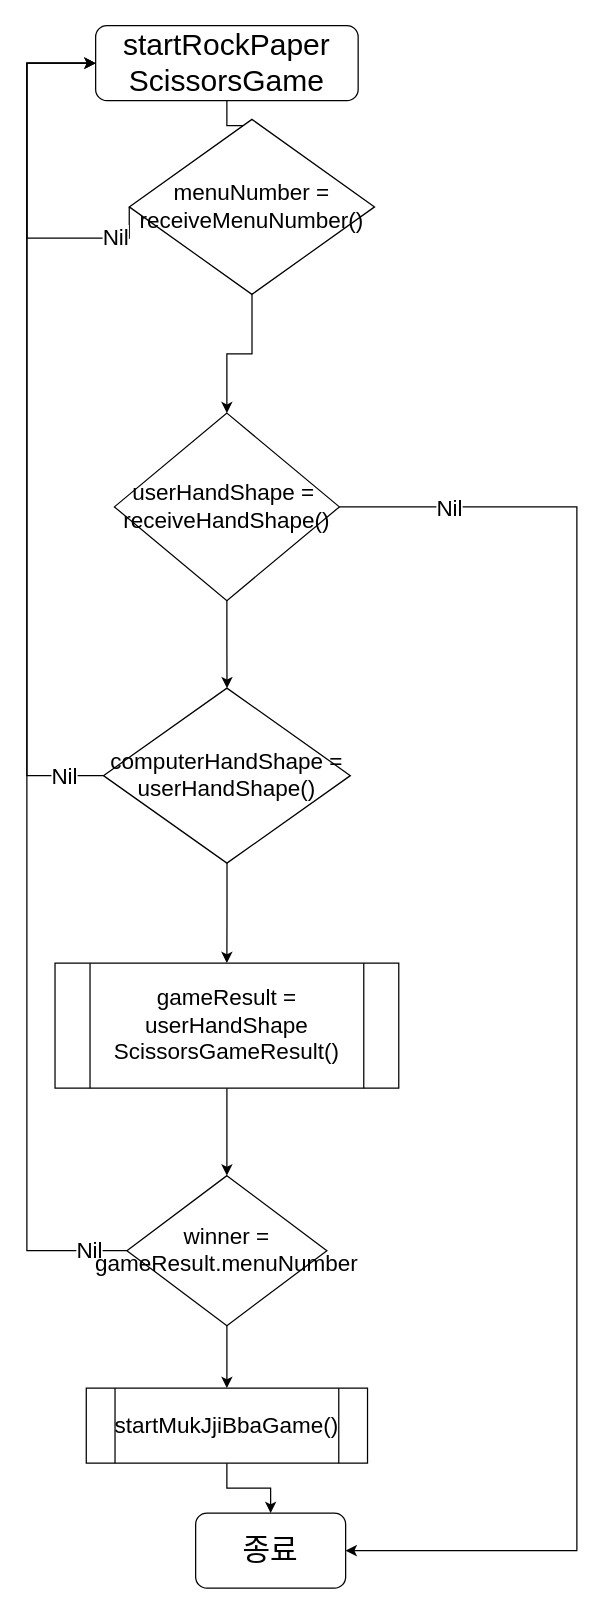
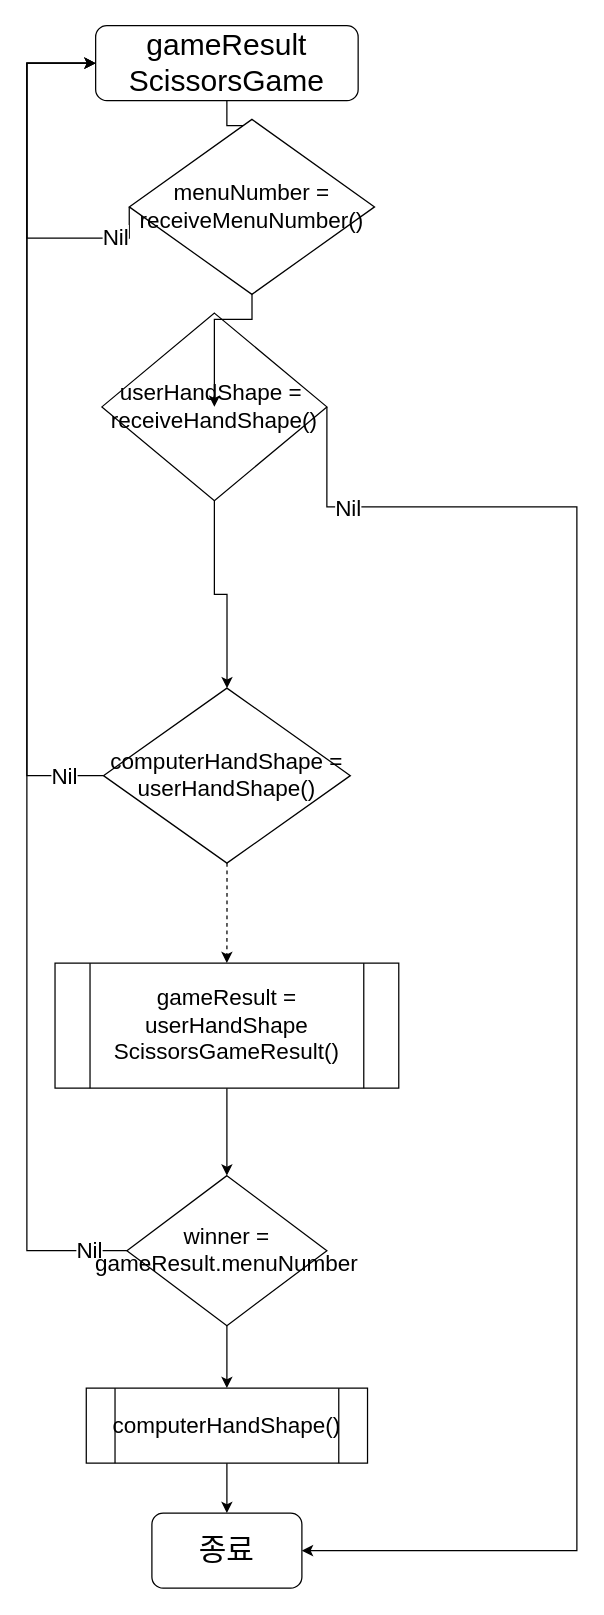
  <mxCell id="0" />
  <mxCell id="1" parent="0" />
  <mxCell id="2" style="edgeStyle=orthogonalEdgeStyle;rounded=0;orthogonalLoop=1;jettySize=auto;html=1;" edge="1" parent="1" source="3" target="11"><mxGeometry relative="1" as="geometry" /></mxCell>
- <mxCell id="3" value="&lt;font style=&quot;font-size: 24px;&quot;&gt;startRockPaper&lt;br style=&quot;font-size: 24px;&quot;&gt;ScissorsGame&lt;/font&gt;" style="rounded=1;whiteSpace=wrap;html=1;fontSize=24;glass=0;strokeWidth=1;shadow=0;" parent="1" vertex="1"><mxGeometry x="75.92" y="20" width="210" height="60" as="geometry" /></mxCell>
+ <mxCell id="3" value="&lt;font style=&quot;font-size: 24px;&quot;&gt;gameResult&lt;br style=&quot;font-size: 24px;&quot;&gt;ScissorsGame&lt;/font&gt;" style="rounded=1;whiteSpace=wrap;html=1;fontSize=24;glass=0;strokeWidth=1;shadow=0;" parent="1" vertex="1"><mxGeometry x="75.92" y="20" width="210" height="60" as="geometry" /></mxCell>
  <mxCell id="4" style="edgeStyle=orthogonalEdgeStyle;rounded=0;orthogonalLoop=1;jettySize=auto;html=1;" edge="1" parent="1" source="7" target="15"><mxGeometry relative="1" as="geometry" /></mxCell>
  <mxCell id="5" style="edgeStyle=orthogonalEdgeStyle;rounded=0;orthogonalLoop=1;jettySize=auto;html=1;entryX=1;entryY=0.5;entryDx=0;entryDy=0;exitX=1;exitY=0.5;exitDx=0;exitDy=0;" edge="1" parent="1" source="7" target="24"><mxGeometry relative="1" as="geometry"><Array as="points"><mxPoint x="460.92" y="405" /><mxPoint x="460.92" y="1240" /></Array></mxGeometry></mxCell>
  <mxCell id="6" value="Nil" style="edgeLabel;html=1;align=center;verticalAlign=middle;resizable=0;points=[];fontSize=18;" vertex="1" connectable="0" parent="5"><mxGeometry x="-0.854" y="-1" relative="1" as="geometry"><mxPoint as="offset" /></mxGeometry></mxCell>
- <mxCell id="7" value="userHandShape =&amp;nbsp;&lt;br style=&quot;font-size: 18px;&quot;&gt;receiveHandShape()" style="rhombus;whiteSpace=wrap;html=1;fontSize=18;" vertex="1" parent="1"><mxGeometry x="90.92" y="330" width="180" height="150" as="geometry" /></mxCell>
+ <mxCell id="7" value="userHandShape =&amp;nbsp;&lt;br style=&quot;font-size: 18px;&quot;&gt;receiveHandShape()" style="rhombus;whiteSpace=wrap;html=1;fontSize=18;" vertex="1" parent="1"><mxGeometry x="80.92" y="250" width="180" height="150" as="geometry" /></mxCell>
  <mxCell id="8" style="edgeStyle=orthogonalEdgeStyle;rounded=0;orthogonalLoop=1;jettySize=auto;html=1;" edge="1" parent="1" source="11" target="7"><mxGeometry relative="1" as="geometry" /></mxCell>
  <mxCell id="9" style="edgeStyle=orthogonalEdgeStyle;rounded=0;orthogonalLoop=1;jettySize=auto;html=1;entryX=0;entryY=0.5;entryDx=0;entryDy=0;exitX=0;exitY=0.5;exitDx=0;exitDy=0;" edge="1" parent="1" source="11" target="3"><mxGeometry relative="1" as="geometry"><Array as="points"><mxPoint x="20.92" y="190" /><mxPoint x="20.92" y="50" /></Array></mxGeometry></mxCell>
  <mxCell id="10" value="Nil" style="edgeLabel;html=1;align=center;verticalAlign=middle;resizable=0;points=[];fontSize=18;" vertex="1" connectable="0" parent="9"><mxGeometry x="-0.758" y="-1" relative="1" as="geometry"><mxPoint x="1" as="offset" /></mxGeometry></mxCell>
  <mxCell id="11" value="menuNumber =&lt;br style=&quot;font-size: 18px;&quot;&gt;receiveMenuNumber()" style="rhombus;whiteSpace=wrap;html=1;fontSize=18;" vertex="1" parent="1"><mxGeometry x="102.8" y="95" width="196.25" height="140" as="geometry" /></mxCell>
  <mxCell id="12" style="edgeStyle=orthogonalEdgeStyle;rounded=0;orthogonalLoop=1;jettySize=auto;html=1;entryX=0;entryY=0.5;entryDx=0;entryDy=0;exitX=0;exitY=0.5;exitDx=0;exitDy=0;" edge="1" parent="1" source="15" target="3"><mxGeometry relative="1" as="geometry"><Array as="points"><mxPoint x="20.92" y="620" /><mxPoint x="20.92" y="50" /></Array></mxGeometry></mxCell>
  <mxCell id="13" value="Nil" style="edgeLabel;html=1;align=center;verticalAlign=middle;resizable=0;points=[];fontSize=18;" vertex="1" connectable="0" parent="12"><mxGeometry x="-0.906" relative="1" as="geometry"><mxPoint as="offset" /></mxGeometry></mxCell>
- <mxCell id="14" style="edgeStyle=orthogonalEdgeStyle;rounded=0;orthogonalLoop=1;jettySize=auto;html=1;" edge="1" parent="1" source="15" target="17"><mxGeometry relative="1" as="geometry" /></mxCell>
+ <mxCell id="14" style="edgeStyle=orthogonalEdgeStyle;rounded=0;orthogonalLoop=1;jettySize=auto;html=1;dashed=1;" edge="1" parent="1" source="15" target="17"><mxGeometry relative="1" as="geometry" /></mxCell>
  <mxCell id="15" value="computerHandShape =&lt;br style=&quot;font-size: 18px;&quot;&gt;userHandShape()" style="rhombus;whiteSpace=wrap;html=1;fontSize=18;" vertex="1" parent="1"><mxGeometry x="82.17" y="550" width="197.5" height="140" as="geometry" /></mxCell>
  <mxCell id="16" style="edgeStyle=orthogonalEdgeStyle;rounded=0;orthogonalLoop=1;jettySize=auto;html=1;" edge="1" parent="1" source="17" target="21"><mxGeometry relative="1" as="geometry" /></mxCell>
  <mxCell id="17" value="gameResult =&lt;br style=&quot;font-size: 18px;&quot;&gt;userHandShape&lt;br&gt;ScissorsGameResult()" style="shape=process;whiteSpace=wrap;html=1;backgroundOutline=1;fontSize=18;" vertex="1" parent="1"><mxGeometry x="43.42" y="770" width="275" height="100" as="geometry" /></mxCell>
  <mxCell id="18" style="edgeStyle=orthogonalEdgeStyle;rounded=0;orthogonalLoop=1;jettySize=auto;html=1;" edge="1" parent="1" source="21" target="23"><mxGeometry relative="1" as="geometry" /></mxCell>
  <mxCell id="19" style="edgeStyle=orthogonalEdgeStyle;rounded=0;orthogonalLoop=1;jettySize=auto;html=1;entryX=0;entryY=0.5;entryDx=0;entryDy=0;exitX=0;exitY=0.5;exitDx=0;exitDy=0;" edge="1" parent="1" source="21" target="3"><mxGeometry relative="1" as="geometry"><Array as="points"><mxPoint x="20.92" y="1000" /><mxPoint x="20.92" y="50" /></Array></mxGeometry></mxCell>
  <mxCell id="20" value="Nil" style="edgeLabel;html=1;align=center;verticalAlign=middle;resizable=0;points=[];fontSize=18;" vertex="1" connectable="0" parent="19"><mxGeometry x="-0.945" y="-1" relative="1" as="geometry"><mxPoint as="offset" /></mxGeometry></mxCell>
  <mxCell id="21" value="winner =&lt;br style=&quot;font-size: 18px;&quot;&gt;gameResult.menuNumber" style="rhombus;whiteSpace=wrap;html=1;fontSize=18;" vertex="1" parent="1"><mxGeometry x="100.92" y="940" width="160" height="120" as="geometry" /></mxCell>
  <mxCell id="22" style="edgeStyle=orthogonalEdgeStyle;rounded=0;orthogonalLoop=1;jettySize=auto;html=1;entryX=0.5;entryY=0;entryDx=0;entryDy=0;" edge="1" parent="1" source="23" target="24"><mxGeometry relative="1" as="geometry" /></mxCell>
- <mxCell id="23" value="startMukJjiBbaGame()" style="shape=process;whiteSpace=wrap;html=1;backgroundOutline=1;fontSize=18;" vertex="1" parent="1"><mxGeometry x="68.42" y="1110" width="225" height="60" as="geometry" /></mxCell>
- <mxCell id="24" value="종료" style="rounded=1;whiteSpace=wrap;html=1;fontSize=24;" vertex="1" parent="1"><mxGeometry x="155.92" y="1210" width="120" height="60" as="geometry" /></mxCell>
+ <mxCell id="23" value="computerHandShape()" style="shape=process;whiteSpace=wrap;html=1;backgroundOutline=1;fontSize=18;" vertex="1" parent="1"><mxGeometry x="68.42" y="1110" width="225" height="60" as="geometry" /></mxCell>
+ <mxCell id="24" value="종료" style="rounded=1;whiteSpace=wrap;html=1;fontSize=24;" vertex="1" parent="1"><mxGeometry x="120.92" y="1210" width="120" height="60" as="geometry" /></mxCell>
